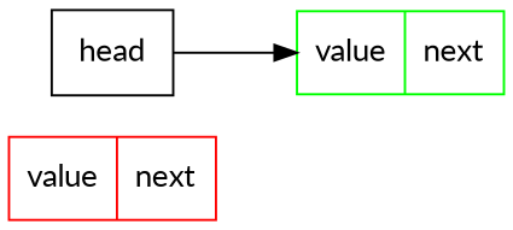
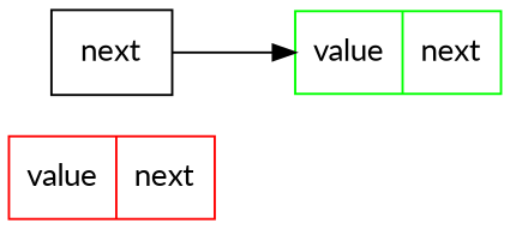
  digraph {
    rankdir=LR
    fontname=Lato
    node [shape=record fontname=Lato]
    n1 [color=red label="{<value>value | <next> next }"]
-   head [shaoe=box]
+   head [shaoe=box label=next]
    n3 [color=green label="{<value>value | <next> next }"]
    head -> n3 [headport=value fontname=Lato]
  }
